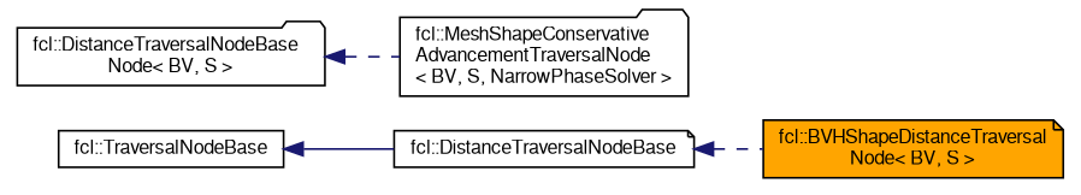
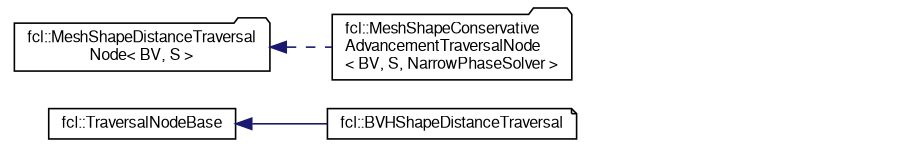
  digraph {
    rankdir=LR
    node [color=black fillcolor=white fontname=FreeSans fontsize=10 shape=note style=filled]
    edge [color=midnightblue dir=back fontname=FreeSans fontsize=10 labelfontname=FreeSans labelfontsize=10 style=dashed]
-   n1 [fillcolor=orange fontcolor=black height=0.2 label="fcl::BVHShapeDistanceTraversal\lNode\< BV, S \>" width=0.4]
-   n2 [height=0.2 label="fcl::DistanceTraversalNodeBase\lNode\< BV, S \>" shape=folder width=0.4]
+   n2 [height=0.2 label="fcl::MeshShapeDistanceTraversal\lNode\< BV, S \>" shape=folder width=0.4]
    n3 [height=0.2 label="fcl::MeshShapeConservative\lAdvancementTraversalNode\l\< BV, S, NarrowPhaseSolver \>" shape=folder width=0.4]
-   n4 [height=0.2 label="fcl::DistanceTraversalNodeBase" width=0.4]
+   n4 [height=0.2 label="fcl::BVHShapeDistanceTraversal" width=0.4]
    n5 [height=0.2 label="fcl::TraversalNodeBase" shape=box width=0.4]
    n2 -> n3
-   n4 -> n1
    n5 -> n4 [style=solid]
  }
